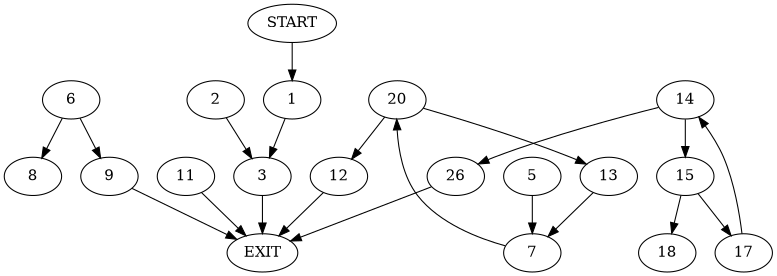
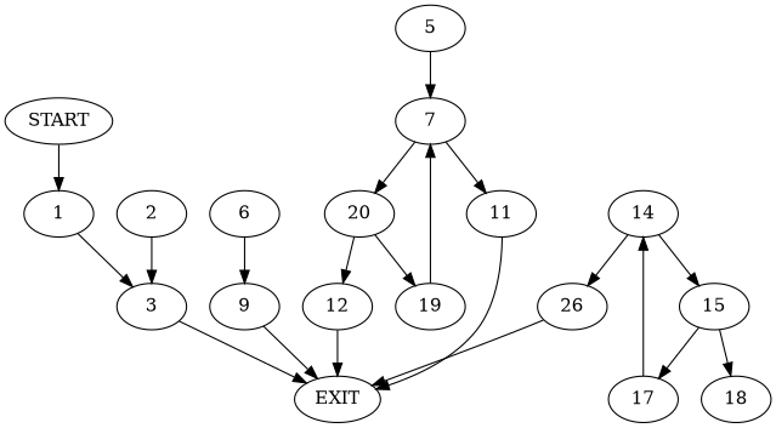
  digraph {
    n1 [label=START]
    1
    3
    n4 [label=EXIT]
    2
    5
    7
    6
-   8
    9
    n11 [label=20]
    11
    12
-   13
+   13 [label=19]
    14
    15
    n17 [label=26]
    17
    18
    n1 -> 1
    1 -> 3
    3 -> n4
    2 -> 3
    5 -> 7
    7 -> n11
-   6 -> 8
+   7 -> 11
    6 -> 9
    9 -> n4
    n11 -> 12
    n11 -> 13
    11 -> n4
    12 -> n4
    13 -> 7
    14 -> 15
    14 -> n17
    15 -> 17
    15 -> 18
    n17 -> n4
    17 -> 14
  }
